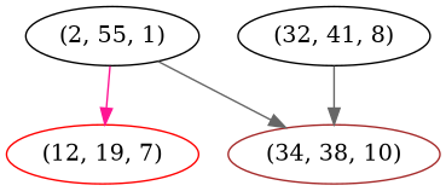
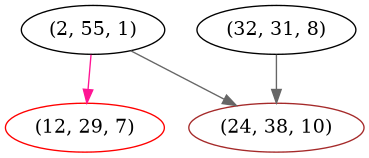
  digraph {
    node [color=black]
    edge [color=gray40]
-   "(12, 19, 7)" [color=red]
+   "(12, 19, 7)" [color=red label="(12, 29, 7)"]
    "(2, 55, 1)"
-   "(34, 38, 10)" [color=brown]
-   "(32, 41, 8)"
+   "(34, 38, 10)" [color=brown label="(24, 38, 10)"]
+   "(32, 41, 8)" [label="(32, 31, 8)"]
    "(2, 55, 1)" -> "(12, 19, 7)" [color=deeppink]
    "(2, 55, 1)" -> "(34, 38, 10)"
    "(32, 41, 8)" -> "(34, 38, 10)"
  }
